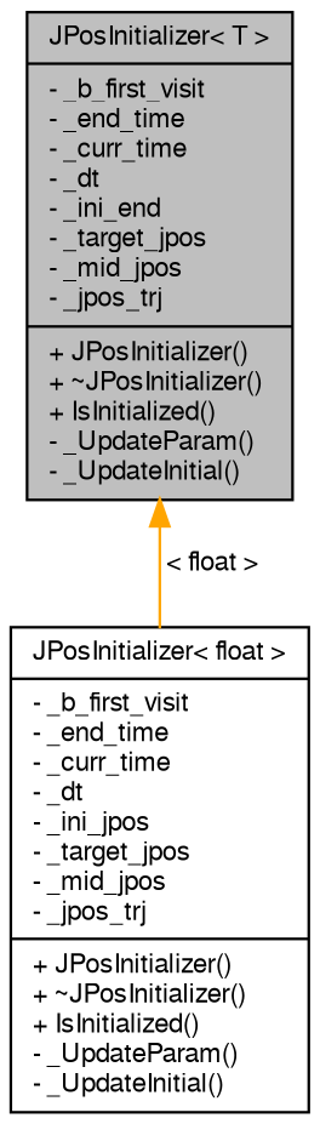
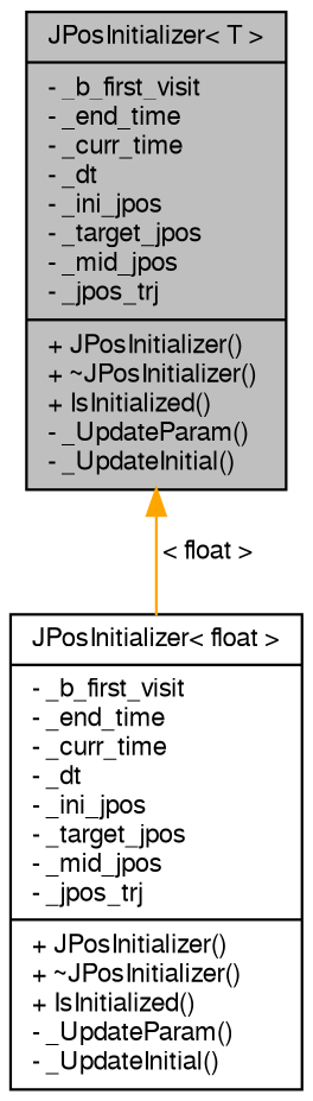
  digraph {
    node [color=black fontname=FreeSans fontsize=10 shape=record style=filled]
-   n1 [fillcolor=grey75 fontcolor=black height=0.2 label="{JPosInitializer\< T \>\n|- _b_first_visit\l- _end_time\l- _curr_time\l- _dt\l- _ini_end\l- _target_jpos\l- _mid_jpos\l- _jpos_trj\l|+ JPosInitializer()\l+ ~JPosInitializer()\l+ IsInitialized()\l- _UpdateParam()\l- _UpdateInitial()\l}" width=0.4]
+   n1 [fillcolor=grey75 fontcolor=black height=0.2 label="{JPosInitializer\< T \>\n|- _b_first_visit\l- _end_time\l- _curr_time\l- _dt\l- _ini_jpos\l- _target_jpos\l- _mid_jpos\l- _jpos_trj\l|+ JPosInitializer()\l+ ~JPosInitializer()\l+ IsInitialized()\l- _UpdateParam()\l- _UpdateInitial()\l}" width=0.4]
    n2 [fillcolor=white height=0.2 label="{JPosInitializer\< float \>\n|- _b_first_visit\l- _end_time\l- _curr_time\l- _dt\l- _ini_jpos\l- _target_jpos\l- _mid_jpos\l- _jpos_trj\l|+ JPosInitializer()\l+ ~JPosInitializer()\l+ IsInitialized()\l- _UpdateParam()\l- _UpdateInitial()\l}" width=0.4]
    n1 -> n2 [color=orange dir=back fontname=FreeSans fontsize=10 label=" \< float \>" labelfontname=FreeSans labelfontsize=10 style=solid]
  }
